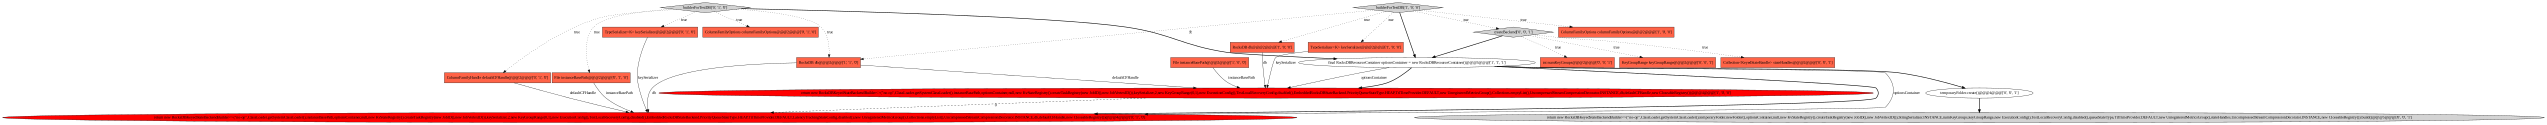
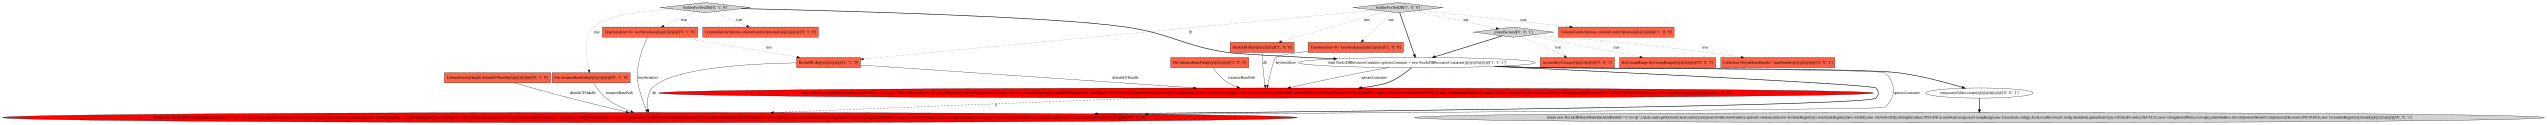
  digraph {
    fontname="Liberation Serif"
    node [fillcolor=tomato fontname="Liberation Serif" shape=box style=filled]
    edge [fontname="Liberation Serif" style=dotted]
    n1 [label="ColumnFamilyOptions columnFamilyOptions@@@2@@@['0', '1', '0']"]
    n2 [fillcolor=red label="return new RocksDBKeyedStateBackendBuilder<>(\"no-op\",ClassLoader.getSystemClassLoader(),instanceBasePath,optionsContainer,null,new KvStateRegistry().createTaskRegistry(new JobID(),new JobVertexID()),keySerializer,2,new KeyGroupRange(0,1),new ExecutionConfig(),TestLocalRecoveryConfig.disabled(),EmbeddedRocksDBStateBackend.PriorityQueueStateType.HEAP,TtlTimeProvider.DEFAULT,LatencyTrackingStateConfig.disabled(),new UnregisteredMetricsGroup(),Collections.emptyList(),UncompressedStreamCompressionDecorator.INSTANCE,db,defaultCFHandle,new CloseableRegistry())@@@4@@@['0', '1', '0']" shape=ellipse]
    n3 [fillcolor=lightgray label="createBackend['0', '0', '1']" shape=diamond]
    n4 [fillcolor=white label="final RocksDBResourceContainer optionsContainer = new RocksDBResourceContainer()@@@3@@@['1', '1', '1']" shape=ellipse]
    n5 [label="KeyGroupRange keyGroupRange@@@2@@@['0', '0', '1']"]
    n6 [label="Collection<KeyedStateHandle> stateHandles@@@2@@@['0', '0', '1']"]
    n7 [label="int numKeyGroups@@@2@@@['0', '0', '1']"]
    n8 [fillcolor=white label="temporaryFolder.create()@@@4@@@['0', '0', '1']" shape=ellipse]
    n9 [fillcolor=red label="return new RocksDBKeyedStateBackendBuilder<>(\"no-op\",ClassLoader.getSystemClassLoader(),instanceBasePath,optionsContainer,null,new KvStateRegistry().createTaskRegistry(new JobID(),new JobVertexID()),keySerializer,2,new KeyGroupRange(0,1),new ExecutionConfig(),TestLocalRecoveryConfig.disabled(),EmbeddedRocksDBStateBackend.PriorityQueueStateType.HEAP,TtlTimeProvider.DEFAULT,new UnregisteredMetricsGroup(),Collections.emptyList(),UncompressedStreamCompressionDecorator.INSTANCE,db,defaultCFHandle,new CloseableRegistry())@@@4@@@['1', '0', '0']" shape=ellipse]
    n10 [fillcolor=lightgray label="return new RocksDBKeyedStateBackendBuilder<>(\"no-op\",ClassLoader.getSystemClassLoader(),temporaryFolder.newFolder(),optionsContainer,null,new KvStateRegistry().createTaskRegistry(new JobID(),new JobVertexID()),StringSerializer.INSTANCE,numKeyGroups,keyGroupRange,new ExecutionConfig(),TestLocalRecoveryConfig.disabled(),queueStateType,TtlTimeProvider.DEFAULT,new UnregisteredMetricsGroup(),stateHandles,UncompressedStreamCompressionDecorator.INSTANCE,new CloseableRegistry()).build()@@@5@@@['0', '0', '1']" shape=ellipse]
    n11 [label="File instanceBasePath@@@2@@@['1', '0', '0']"]
    n12 [label="RocksDB db@@@2@@@['1', '1', '0']"]
    n13 [fillcolor=lightgray label="builderForTestDB['0', '1', '0']" shape=diamond]
    n14 [label="ColumnFamilyHandle defaultCFHandle@@@2@@@['0', '1', '0']"]
    n15 [label="TypeSerializer<K> keySerializer@@@2@@@['0', '1', '0']"]
    n16 [label="File instanceBasePath@@@2@@@['0', '1', '0']"]
    n17 [label="RocksDB db@@@2@@@['1', '0', '0']"]
    n18 [label="TypeSerializer<K> keySerializer@@@2@@@['1', '0', '0']"]
    n19 [label="ColumnFamilyOptions columnFamilyOptions@@@2@@@['1', '0', '0']"]
    n20 [fillcolor=lightgray label="builderForTestDB['1', '0', '0']" shape=diamond]
    n3 -> n4 [style=bold]
    n3 -> n5 [label=true]
    n3 -> n6 [label=true]
    n3 -> n7 [label=true]
    n4 -> n2 [label=optionsContainer style=solid]
    n4 -> n2 [style=bold]
    n4 -> n8 [style=bold]
    n4 -> n9 [label=optionsContainer style=solid]
    n4 -> n9 [style=bold]
    n8 -> n10 [style=bold]
    n9 -> n2 [label=0 style=dashed]
    n11 -> n9 [label=instanceBasePath style=solid]
    n12 -> n2 [label=db style=solid]
    n12 -> n9 [label=defaultCFHandle style=solid]
    n13 -> n1 [label=true]
    n13 -> n4 [style=bold]
-   n13 -> n12 [label=true]
-   n13 -> n14 [label=true]
+   n15 -> n12 [label=true]
    n13 -> n15 [label=true]
    n13 -> n16 [label=true]
    n14 -> n2 [label=defaultCFHandle style=solid]
    n15 -> n2 [label=keySerializer style=solid]
    n16 -> n2 [label=instanceBasePath style=solid]
    n17 -> n9 [label=db style=solid]
    n18 -> n9 [label=keySerializer style=solid]
    n20 -> n3 [label=true]
    n20 -> n4 [style=bold]
    n20 -> n12 [label=db]
    n20 -> n17 [label=true]
    n20 -> n18 [label=true]
    n20 -> n19 [label=true]
  }
